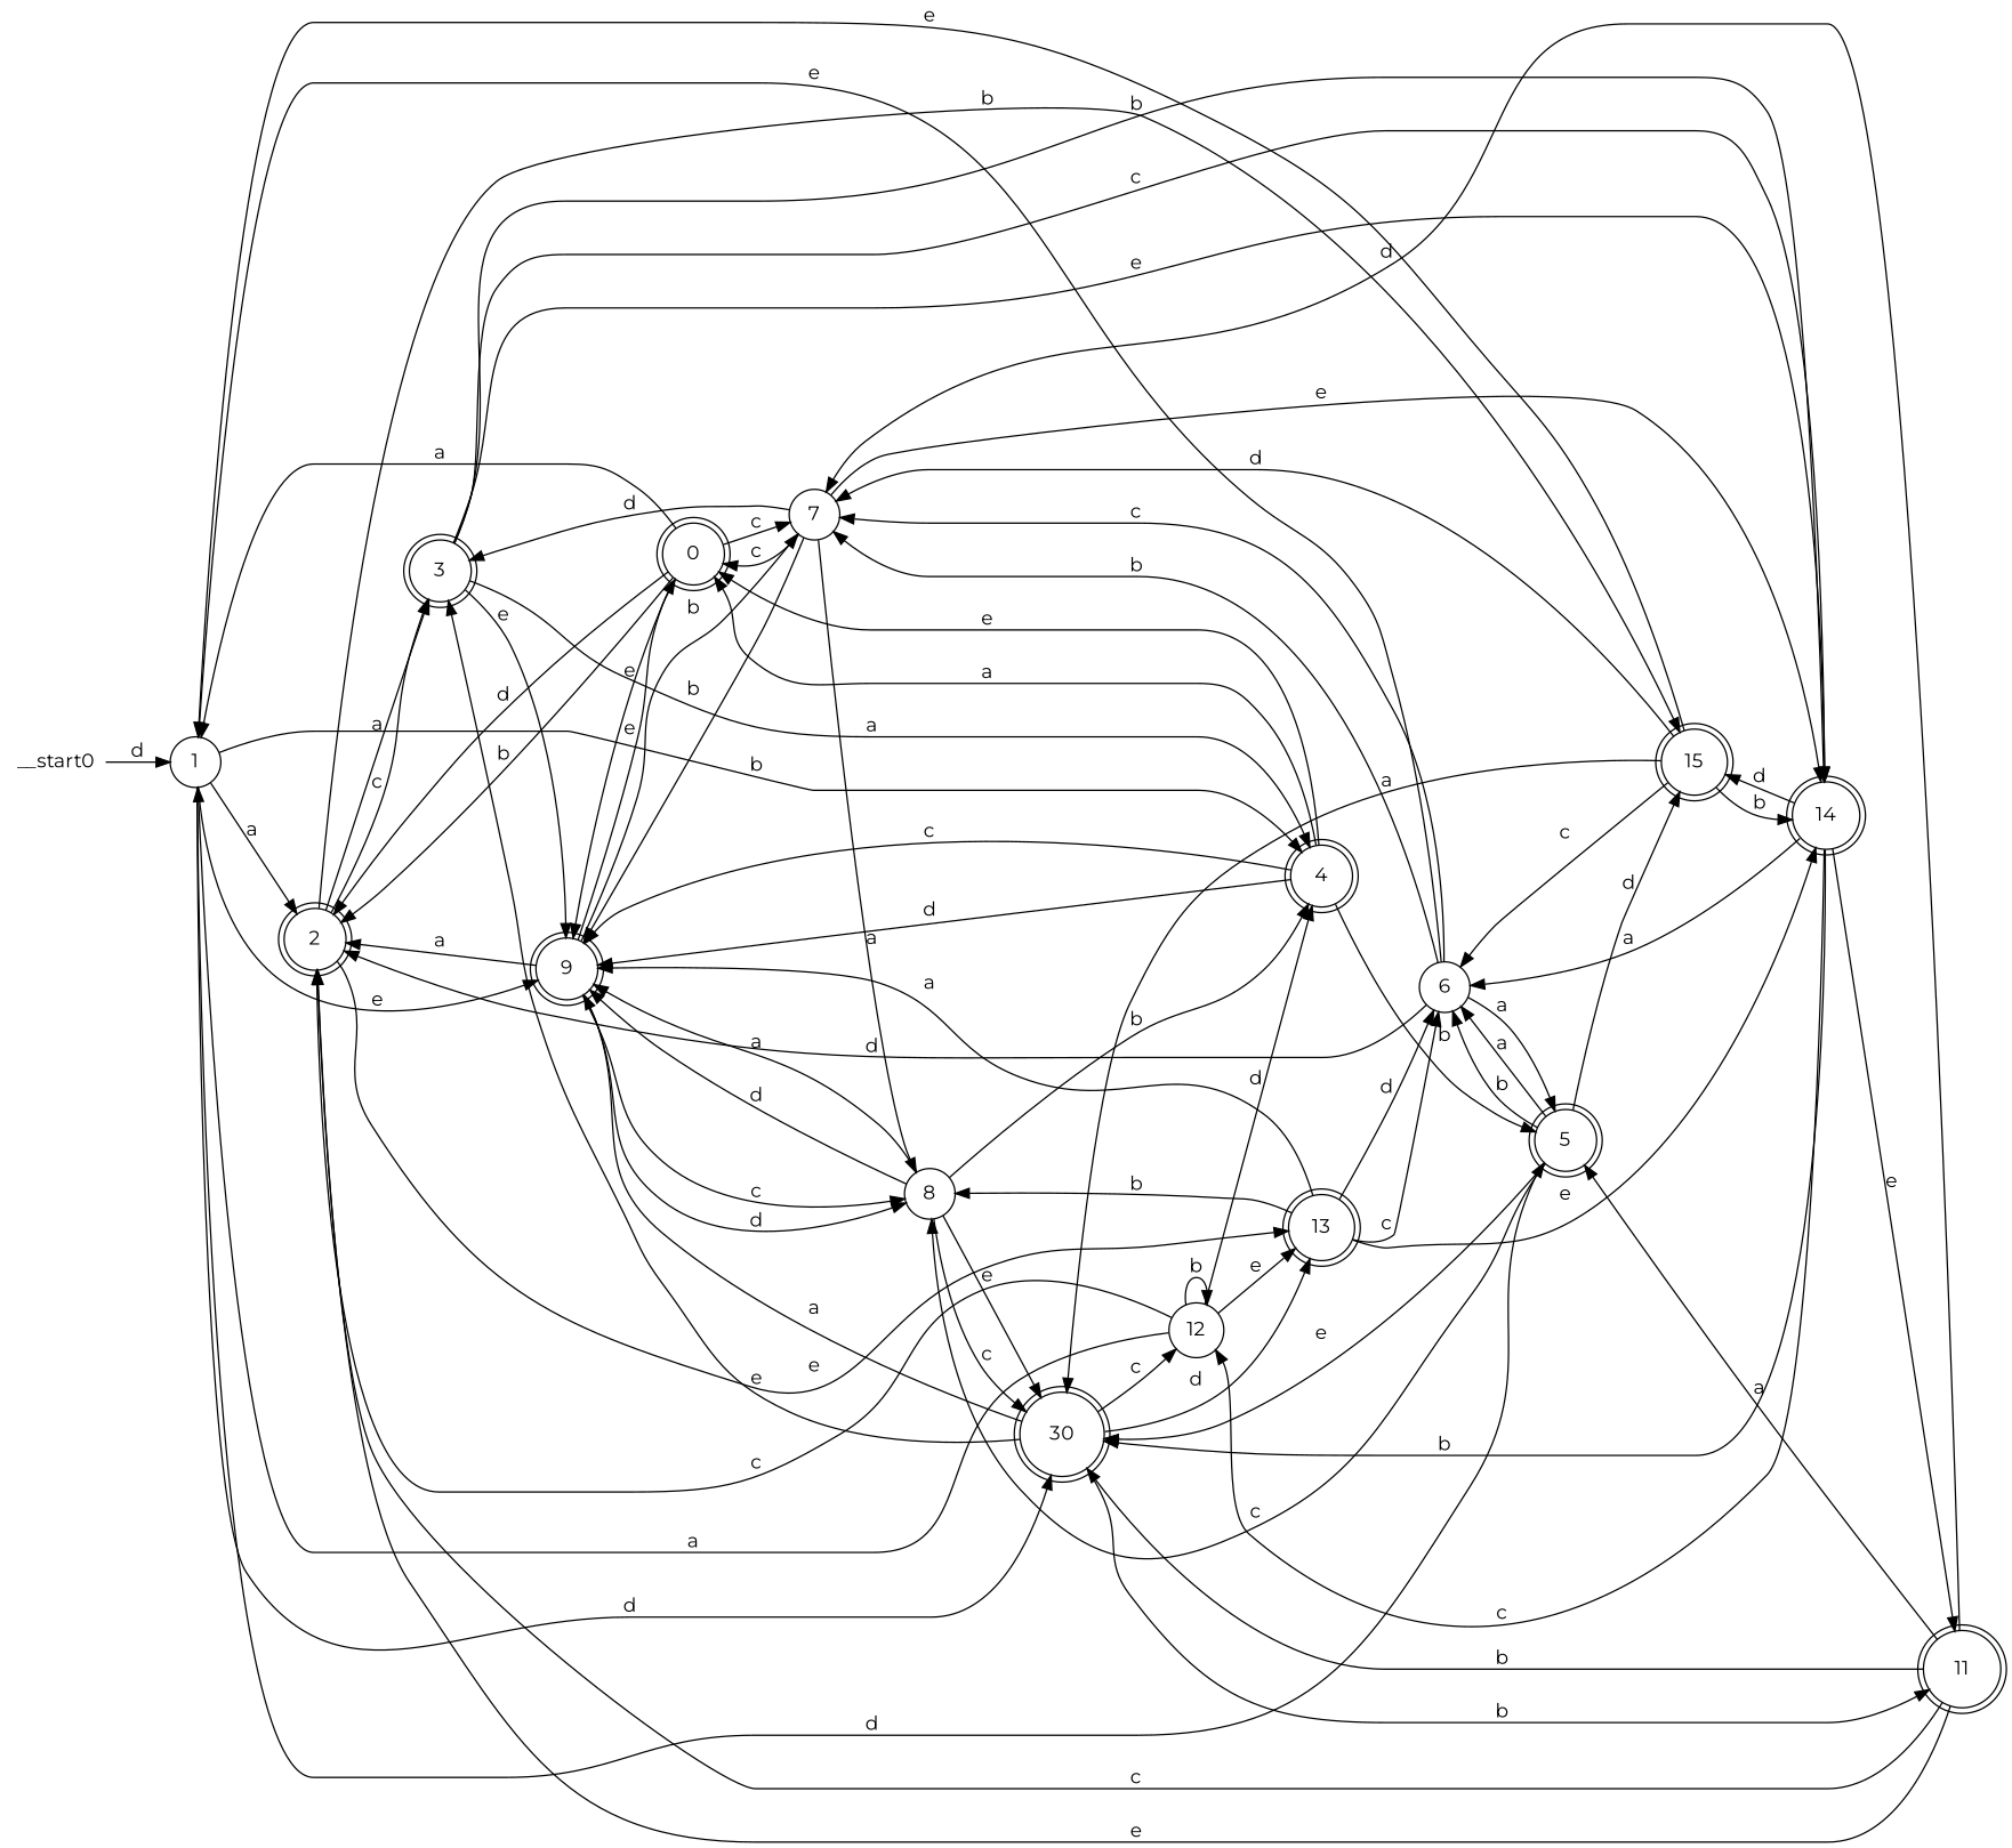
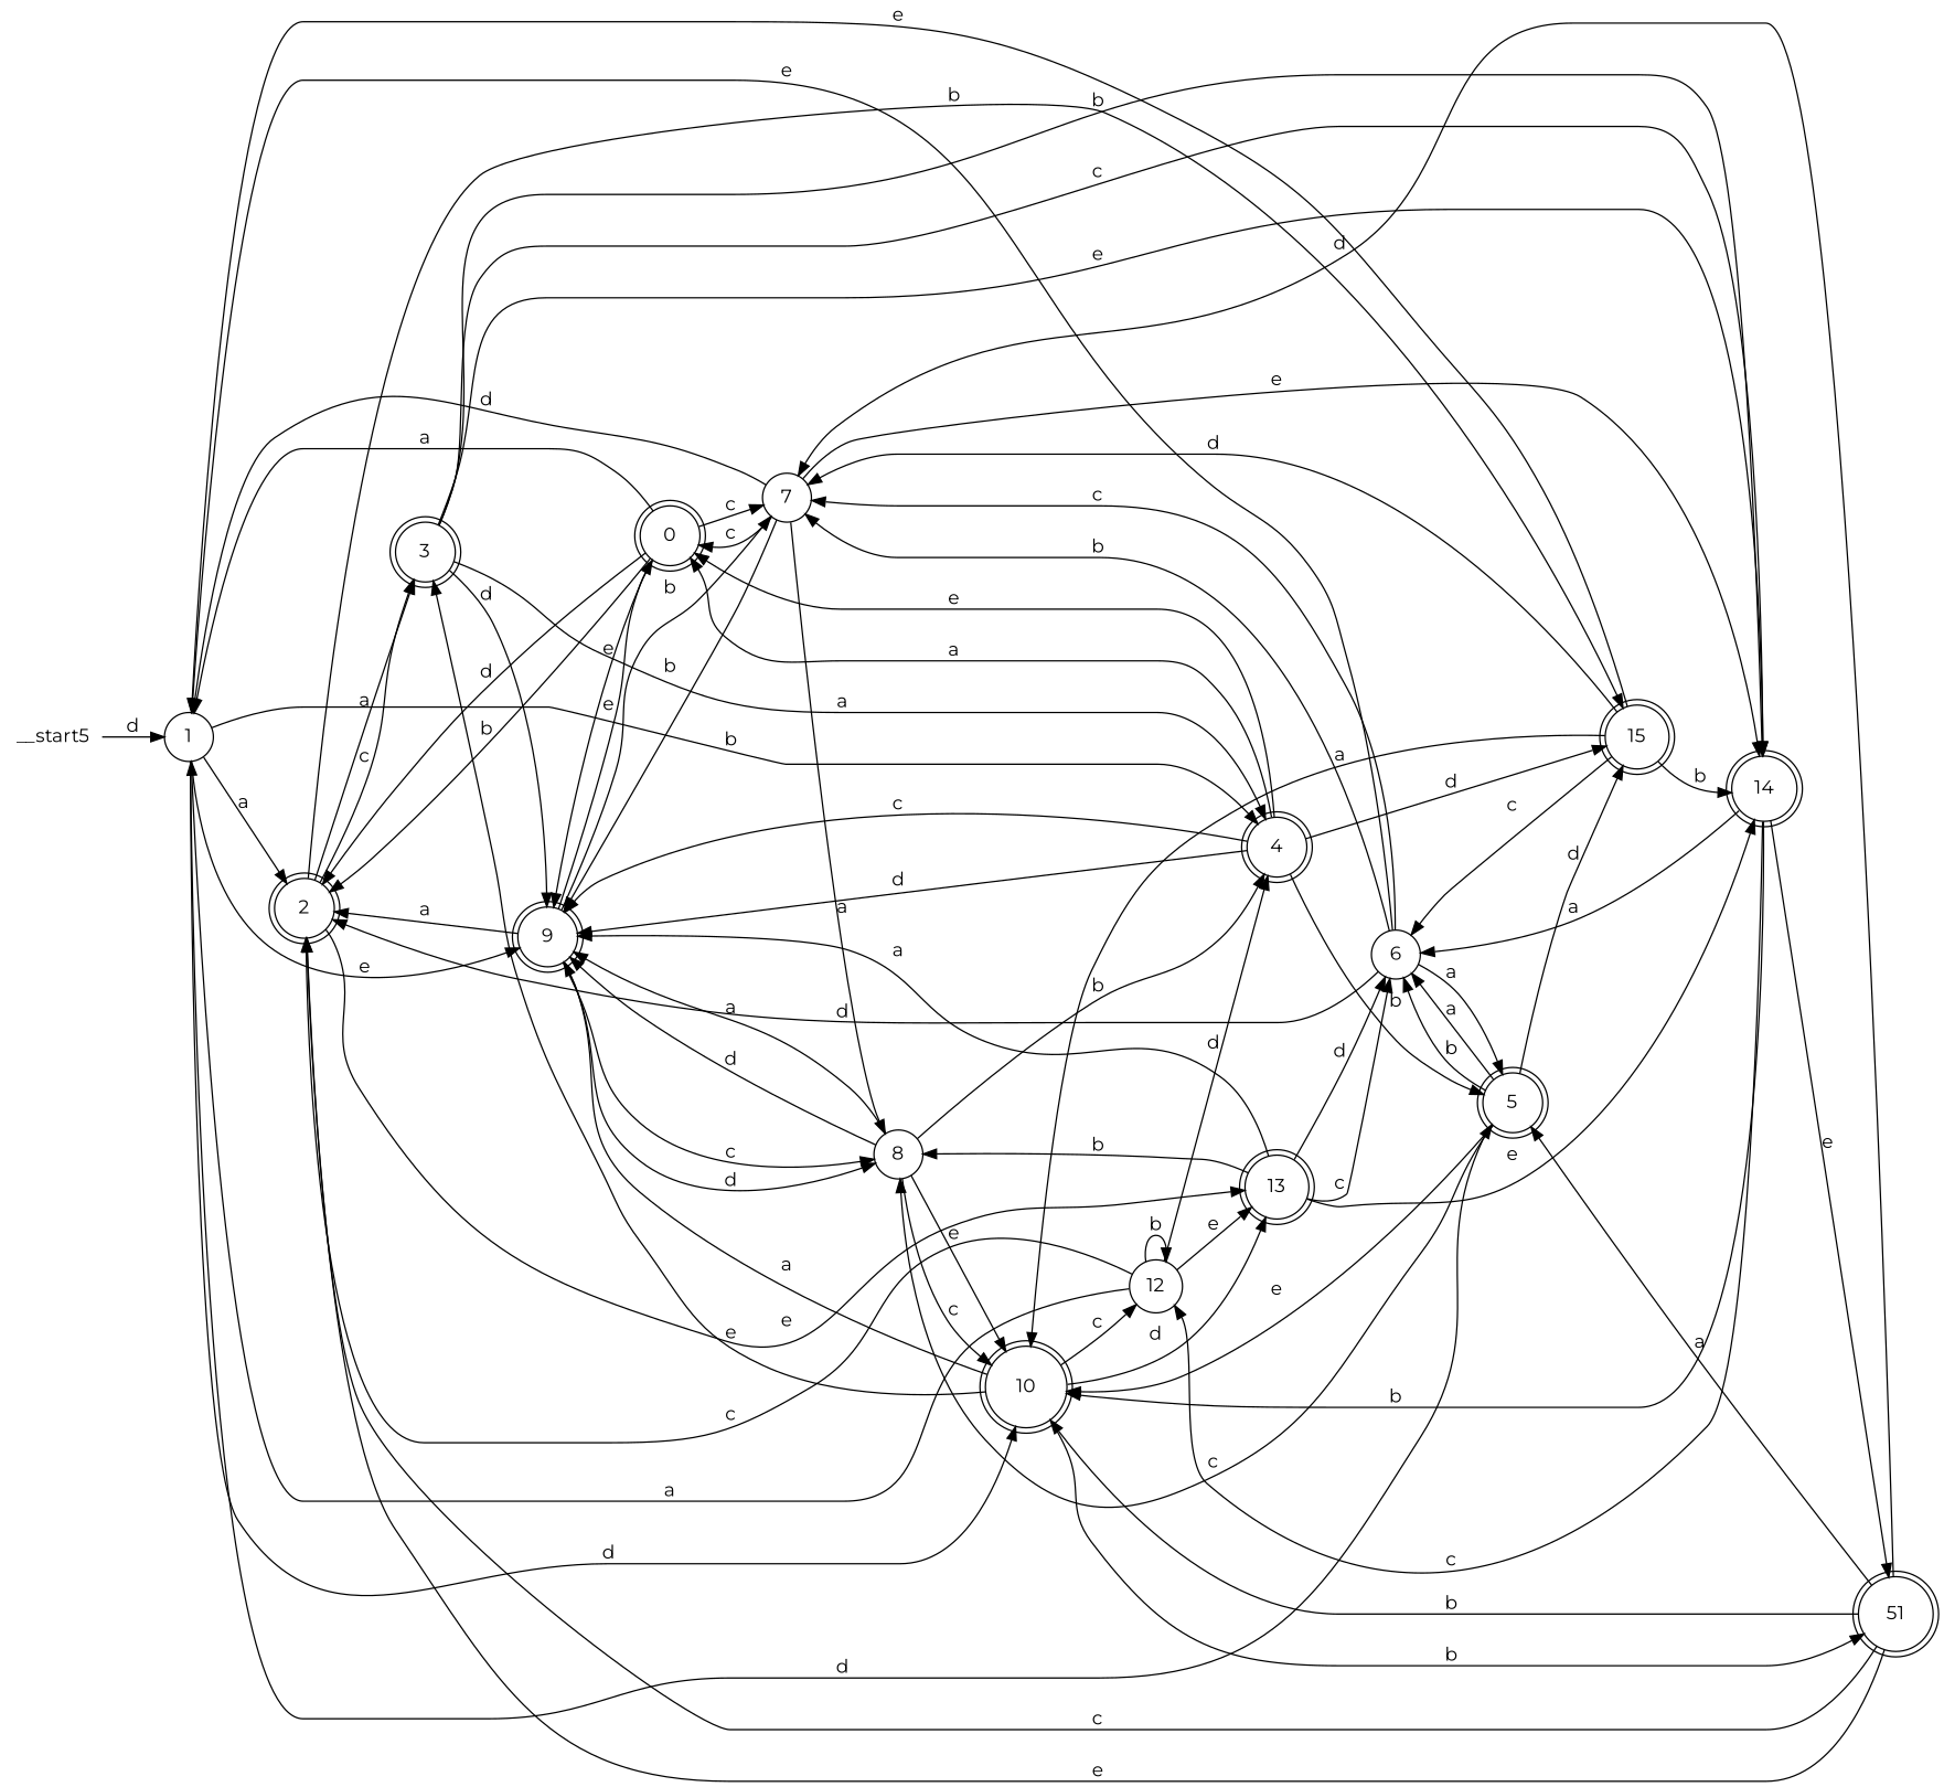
  digraph {
    fontname=Montserrat
    rankdir=LR
    node [fontname=Montserrat shape=doublecircle color=black fillcolor=white style="rounded,filled"]
    edge [fontname=Montserrat]
-   __start0 [shape=none color="" fillcolor="" style=""]
+   __start0 [shape=none label=__start5 color="" fillcolor="" style=""]
    n2 [label=1 shape=circle style=filled]
    n3 [label=0]
    n4 [label=2]
    n5 [label=7 shape=circle style=filled]
    n6 [label=9]
    n7 [label=4]
    n8 [label=5]
-   n9 [label=30]
+   n9 [label=10]
    n10 [label=3]
    n11 [label=13]
    n12 [label=15]
    n13 [label=14]
    n14 [label=8 shape=circle style=filled]
    n15 [label=6 shape=circle style=filled]
-   n16 [label=11]
+   n16 [label=51]
    n17 [label=12 shape=circle style=filled]
    __start0 -> n2 [label=d]
    n2 -> n4 [label=a]
    n2 -> n6 [label=e]
    n2 -> n7 [label=b]
    n2 -> n8 [label=d]
    n2 -> n9 [label=d]
    n3 -> n2 [label=a]
    n3 -> n4 [label=b]
    n3 -> n4 [label=d]
    n3 -> n5 [label=c]
    n3 -> n6 [label=e]
    n4 -> n10 [label=a]
    n4 -> n10 [label=c]
    n4 -> n11 [label=e]
    n4 -> n12 [label=b]
    n5 -> n3 [label=c]
    n5 -> n6 [label=b]
-   n5 -> n10 [label=d]
+   n5 -> n2 [label=d]
    n5 -> n13 [label=e]
    n5 -> n14 [label=a]
    n6 -> n3 [label=e]
    n6 -> n4 [label=a]
    n6 -> n5 [label=b]
    n6 -> n14 [label=c]
    n6 -> n14 [label=d]
    n7 -> n3 [label=a]
    n7 -> n3 [label=e]
    n7 -> n6 [label=c]
    n7 -> n6 [label=d]
    n7 -> n8 [label=b]
    n8 -> n9 [label=e]
    n8 -> n12 [label=d]
    n8 -> n14 [label=c]
    n8 -> n15 [label=a]
    n8 -> n15 [label=b]
    n9 -> n6 [label=a]
    n9 -> n10 [label=e]
    n9 -> n11 [label=d]
    n9 -> n16 [label=b]
    n9 -> n17 [label=c]
-   n10 -> n6 [label=e]
+   n10 -> n6 [label=d]
    n10 -> n7 [label=a]
    n10 -> n13 [label=b]
    n10 -> n13 [label=c]
    n10 -> n13 [label=e]
    n11 -> n6 [label=a]
    n11 -> n13 [label=e]
    n11 -> n14 [label=b]
    n11 -> n15 [label=c]
    n11 -> n15 [label=d]
    n12 -> n2 [label=e]
    n12 -> n5 [label=d]
    n12 -> n9 [label=a]
    n12 -> n13 [label=b]
    n12 -> n15 [label=c]
    n13 -> n9 [label=b]
-   n13 -> n12 [label=d]
+   n7 -> n12 [label=d]
    n13 -> n15 [label=a]
    n13 -> n16 [label=e]
    n13 -> n17 [label=c]
    n14 -> n6 [label=a]
    n14 -> n6 [label=d]
    n14 -> n7 [label=b]
    n14 -> n9 [label=c]
    n14 -> n9 [label=e]
    n15 -> n2 [label=e]
    n15 -> n4 [label=d]
    n15 -> n5 [label=b]
    n15 -> n5 [label=c]
    n15 -> n8 [label=a]
    n16 -> n4 [label=c]
    n16 -> n4 [label=e]
    n16 -> n5 [label=d]
    n16 -> n8 [label=a]
    n16 -> n9 [label=b]
    n17 -> n2 [label=a]
    n17 -> n4 [label=c]
    n17 -> n7 [label=d]
    n17 -> n11 [label=e]
    n17 -> n17 [label=b]
  }
